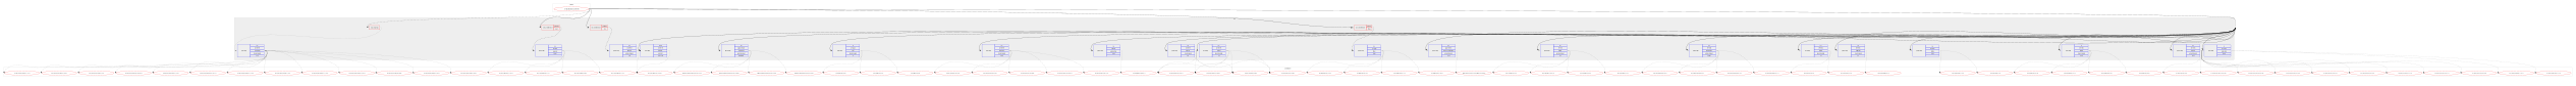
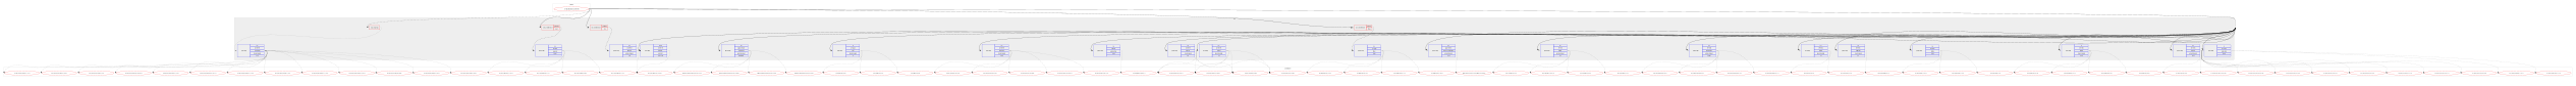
  digraph {
    compound=true
    concentrate=true
    fontname="Noto Serif"
    fontsize=10
    newrank=true
    rankdir=TB
    ranksep=1.5
    node [color=red fontname="Noto Serif" fontsize=10]
    edge [arrowhead=vee fontname="Noto Serif" headport=w style=dotted tailport=e weight=100]
    n1 [label="net-ftp/filezilla-3.30.0-r300" width=4]
    n2 [color=blue label=<<TABLE BORDER="0" CELLBORDER="1" CELLSPACING="0" CELLPADDING="4" WIDTH="220"><TR><TD ROWSPAN="6" CELLPADDING="30">pack_dep</TD></TR><TR><TD WIDTH="110">no</TD></TR><TR><TD>sys-devel</TD></TR><TR><TD>automake</TD></TR><TR><TD>greaterequal</TD></TR><TR><TD>1.15</TD></TR></TABLE>> shape=none]
    n3 [label=<<TABLE BORDER="0" CELLBORDER="1" CELLSPACING="0" CELLPADDING="4"><TR><TD CELLPADDING="10">any_of_group</TD></TR></TABLE>> shape=none]
    n4 [color=blue label=<<TABLE BORDER="0" CELLBORDER="1" CELLSPACING="0" CELLPADDING="4" WIDTH="220"><TR><TD ROWSPAN="6" CELLPADDING="30">pack_dep</TD></TR><TR><TD WIDTH="110">no</TD></TR><TR><TD>sys-devel</TD></TR><TR><TD>gettext</TD></TR><TR><TD>greaterequal</TD></TR><TR><TD>0.11</TD></TR></TABLE>> shape=none]
    n5 [label=<<TABLE BORDER="0" CELLBORDER="1" CELLSPACING="0" CELLPADDING="4"><TR><TD ROWSPAN="3" CELLPADDING="10">use_conditional</TD></TR><TR><TD>positive</TD></TR><TR><TD>nls</TD></TR></TABLE>> shape=none]
    n6 [color=blue label=<<TABLE BORDER="0" CELLBORDER="1" CELLSPACING="0" CELLPADDING="4" WIDTH="220"><TR><TD ROWSPAN="6" CELLPADDING="30">pack_dep</TD></TR><TR><TD WIDTH="110">no</TD></TR><TR><TD>dev-util</TD></TR><TR><TD>cppunit</TD></TR><TR><TD>none</TD></TR><TR><TD></TD></TR></TABLE>> shape=none]
    n7 [label=<<TABLE BORDER="0" CELLBORDER="1" CELLSPACING="0" CELLPADDING="4"><TR><TD ROWSPAN="3" CELLPADDING="10">use_conditional</TD></TR><TR><TD>positive</TD></TR><TR><TD>test</TD></TR></TABLE>> shape=none]
    n8 [color=blue label=<<TABLE BORDER="0" CELLBORDER="1" CELLSPACING="0" CELLPADDING="4" WIDTH="220"><TR><TD ROWSPAN="6" CELLPADDING="30">pack_dep</TD></TR><TR><TD WIDTH="110">no</TD></TR><TR><TD>app-portage</TD></TR><TR><TD>elt-patches</TD></TR><TR><TD>greaterequal</TD></TR><TR><TD>20170422</TD></TR></TABLE>> shape=none]
    n9 [color=blue label=<<TABLE BORDER="0" CELLBORDER="1" CELLSPACING="0" CELLPADDING="4" WIDTH="220"><TR><TD ROWSPAN="6" CELLPADDING="30">pack_dep</TD></TR><TR><TD WIDTH="110">no</TD></TR><TR><TD>sys-apps</TD></TR><TR><TD>sed</TD></TR><TR><TD>greaterequal</TD></TR><TR><TD>4</TD></TR></TABLE>> shape=none]
    n10 [color=blue label=<<TABLE BORDER="0" CELLBORDER="1" CELLSPACING="0" CELLPADDING="4" WIDTH="220"><TR><TD ROWSPAN="6" CELLPADDING="30">pack_dep</TD></TR><TR><TD WIDTH="110">no</TD></TR><TR><TD>sys-devel</TD></TR><TR><TD>autoconf</TD></TR><TR><TD>greaterequal</TD></TR><TR><TD>2.69</TD></TR></TABLE>> shape=none]
    n11 [color=blue label=<<TABLE BORDER="0" CELLBORDER="1" CELLSPACING="0" CELLPADDING="4" WIDTH="220"><TR><TD ROWSPAN="6" CELLPADDING="30">pack_dep</TD></TR><TR><TD WIDTH="110">no</TD></TR><TR><TD>sys-devel</TD></TR><TR><TD>libtool</TD></TR><TR><TD>greaterequal</TD></TR><TR><TD>1.4</TD></TR></TABLE>> shape=none]
    n12 [color=blue label=<<TABLE BORDER="0" CELLBORDER="1" CELLSPACING="0" CELLPADDING="4" WIDTH="220"><TR><TD ROWSPAN="6" CELLPADDING="30">pack_dep</TD></TR><TR><TD WIDTH="110">no</TD></TR><TR><TD>sys-devel</TD></TR><TR><TD>libtool</TD></TR><TR><TD>greaterequal</TD></TR><TR><TD>2.4</TD></TR></TABLE>> shape=none]
    n13 [color=blue label=<<TABLE BORDER="0" CELLBORDER="1" CELLSPACING="0" CELLPADDING="4" WIDTH="220"><TR><TD ROWSPAN="6" CELLPADDING="30">pack_dep</TD></TR><TR><TD WIDTH="110">no</TD></TR><TR><TD>virtual</TD></TR><TR><TD>pkgconfig</TD></TR><TR><TD>none</TD></TR><TR><TD></TD></TR></TABLE>> shape=none]
    n14 [color=blue label=<<TABLE BORDER="0" CELLBORDER="1" CELLSPACING="0" CELLPADDING="4" WIDTH="220"><TR><TD ROWSPAN="6" CELLPADDING="30">pack_dep</TD></TR><TR><TD WIDTH="110">weak</TD></TR><TR><TD>sys-devel</TD></TR><TR><TD>gettext</TD></TR><TR><TD>smaller</TD></TR><TR><TD>0.18.1.1-r3</TD></TR></TABLE>> shape=none]
    n15 [color=blue label=<<TABLE BORDER="0" CELLBORDER="1" CELLSPACING="0" CELLPADDING="4" WIDTH="220"><TR><TD ROWSPAN="6" CELLPADDING="30">pack_dep</TD></TR><TR><TD WIDTH="110">no</TD></TR><TR><TD>sys-apps</TD></TR><TR><TD>dbus</TD></TR><TR><TD>none</TD></TR><TR><TD></TD></TR></TABLE>> shape=none]
    n16 [label=<<TABLE BORDER="0" CELLBORDER="1" CELLSPACING="0" CELLPADDING="4"><TR><TD ROWSPAN="3" CELLPADDING="10">use_conditional</TD></TR><TR><TD>positive</TD></TR><TR><TD>dbus</TD></TR></TABLE>> shape=none]
    n17 [color=blue label=<<TABLE BORDER="0" CELLBORDER="1" CELLSPACING="0" CELLPADDING="4" WIDTH="220"><TR><TD ROWSPAN="6" CELLPADDING="30">pack_dep</TD></TR><TR><TD WIDTH="110">no</TD></TR><TR><TD>app-eselect</TD></TR><TR><TD>eselect-wxwidgets</TD></TR><TR><TD>greaterequal</TD></TR><TR><TD>0.7-r1</TD></TR></TABLE>> shape=none]
    n18 [color=blue label=<<TABLE BORDER="0" CELLBORDER="1" CELLSPACING="0" CELLPADDING="4" WIDTH="220"><TR><TD ROWSPAN="6" CELLPADDING="30">pack_dep</TD></TR><TR><TD WIDTH="110">no</TD></TR><TR><TD>dev-db</TD></TR><TR><TD>sqlite</TD></TR><TR><TD>greaterequal</TD></TR><TR><TD>3.7</TD></TR></TABLE>> shape=none]
    n19 [color=blue label=<<TABLE BORDER="0" CELLBORDER="1" CELLSPACING="0" CELLPADDING="4" WIDTH="220"><TR><TD ROWSPAN="6" CELLPADDING="30">pack_dep</TD></TR><TR><TD WIDTH="110">no</TD></TR><TR><TD>dev-libs</TD></TR><TR><TD>libfilezilla</TD></TR><TR><TD>greaterequal</TD></TR><TR><TD>0.10.0</TD></TR></TABLE>> shape=none]
    n20 [color=blue label=<<TABLE BORDER="0" CELLBORDER="1" CELLSPACING="0" CELLPADDING="4" WIDTH="220"><TR><TD ROWSPAN="6" CELLPADDING="30">pack_dep</TD></TR><TR><TD WIDTH="110">no</TD></TR><TR><TD>dev-libs</TD></TR><TR><TD>nettle</TD></TR><TR><TD>greaterequal</TD></TR><TR><TD>3.1</TD></TR></TABLE>> shape=none]
    n21 [color=blue label=<<TABLE BORDER="0" CELLBORDER="1" CELLSPACING="0" CELLPADDING="4" WIDTH="220"><TR><TD ROWSPAN="6" CELLPADDING="30">pack_dep</TD></TR><TR><TD WIDTH="110">no</TD></TR><TR><TD>dev-libs</TD></TR><TR><TD>pugixml</TD></TR><TR><TD>greaterequal</TD></TR><TR><TD>1.7</TD></TR></TABLE>> shape=none]
    n22 [color=blue label=<<TABLE BORDER="0" CELLBORDER="1" CELLSPACING="0" CELLPADDING="4" WIDTH="220"><TR><TD ROWSPAN="6" CELLPADDING="30">pack_dep</TD></TR><TR><TD WIDTH="110">no</TD></TR><TR><TD>net-dns</TD></TR><TR><TD>libidn</TD></TR><TR><TD>none</TD></TR><TR><TD></TD></TR></TABLE>> shape=none]
    n23 [color=blue label=<<TABLE BORDER="0" CELLBORDER="1" CELLSPACING="0" CELLPADDING="4" WIDTH="220"><TR><TD ROWSPAN="6" CELLPADDING="30">pack_dep</TD></TR><TR><TD WIDTH="110">no</TD></TR><TR><TD>net-libs</TD></TR><TR><TD>gnutls</TD></TR><TR><TD>greaterequal</TD></TR><TR><TD>3.4.0</TD></TR></TABLE>> shape=none]
    n24 [color=blue label=<<TABLE BORDER="0" CELLBORDER="1" CELLSPACING="0" CELLPADDING="4" WIDTH="220"><TR><TD ROWSPAN="6" CELLPADDING="30">pack_dep</TD></TR><TR><TD WIDTH="110">no</TD></TR><TR><TD>x11-libs</TD></TR><TR><TD>wxGTK</TD></TR><TR><TD>greaterequal</TD></TR><TR><TD>3.0.3</TD></TR></TABLE>> shape=none]
    n25 [color=blue label=<<TABLE BORDER="0" CELLBORDER="1" CELLSPACING="0" CELLPADDING="4" WIDTH="220"><TR><TD ROWSPAN="6" CELLPADDING="30">pack_dep</TD></TR><TR><TD WIDTH="110">no</TD></TR><TR><TD>x11-misc</TD></TR><TR><TD>xdg-utils</TD></TR><TR><TD>none</TD></TR><TR><TD></TD></TR></TABLE>> shape=none]
    n26 [label="sys-devel/automake-1.10.3-r2" width=4]
    n27 [label="sys-devel/automake-1.11.6-r2" width=4]
    n28 [label="sys-devel/automake-1.12.6" width=4]
    n29 [label="sys-devel/automake-1.12.6-r1" width=4]
    n30 [label="sys-devel/automake-1.14.1-r1" width=4]
    n31 [label="sys-devel/automake-1.15.1-r1" width=4]
    n32 [label="sys-devel/automake-1.4_p6-r2" width=4]
    n33 [label="sys-devel/automake-1.5-r2" width=4]
    n34 [label="sys-devel/automake-1.6.3-r2" width=4]
    n35 [label="sys-devel/automake-1.7.9-r3" width=4]
    n36 [label="sys-devel/automake-1.8.5-r5" width=4]
    n37 [label="sys-devel/automake-1.9.6-r4" width=4]
    n38 [label="sys-devel/automake-9999" width=4]
    n39 [label="sys-devel/gettext-0.19.8.1" width=4]
    n40 [label="dev-util/cppunit-1.13.1" width=4]
    n41 [label="dev-util/cppunit-1.13.2-r2" width=4]
    n42 [label="dev-util/cppunit-1.14.0" width=4]
    n43 [label="dev-util/cppunit-9999" width=4]
    n44 [label="app-portage/elt-patches-20170317" width=4]
    n45 [label="app-portage/elt-patches-20170422" width=4]
    n46 [label="app-portage/elt-patches-20170815" width=4]
    n47 [label="app-portage/elt-patches-20170826.1" width=4]
    n48 [label="sys-apps/sed-4.2.2" width=4]
    n49 [label="sys-apps/sed-4.3-r1" width=4]
    n50 [label="sys-apps/sed-4.4" width=4]
    n51 [label="sys-devel/autoconf-2.64" width=4]
    n52 [label="sys-devel/autoconf-2.69" width=4]
    n53 [label="sys-devel/autoconf-2.13" width=4]
    n54 [label="sys-devel/autoconf-2.69-r4" width=4]
    n55 [label="sys-devel/autoconf-9999" width=4]
    n56 [label="sys-devel/libtool-2.4.6-r2" width=4]
    n57 [label="sys-devel/libtool-2.4.6-r3" width=4]
    n58 [label="sys-devel/libtool-2.4.6-r4" width=4]
    n59 [label="sys-devel/libtool-9999" width=4]
    n60 [label="virtual/pkgconfig-0-r1" width=4]
    n61 [label="sys-apps/dbus-1.10.18" width=4]
    n62 [label="sys-apps/dbus-1.10.24" width=4]
    n63 [label="sys-apps/dbus-1.12.0" width=4]
    n64 [label="sys-apps/dbus-1.12.2" width=4]
    n65 [label="app-eselect/eselect-wxwidgets-20140423" width=4]
    n66 [label="dev-db/sqlite-3.19.3" width=4]
    n67 [label="dev-db/sqlite-3.20.0" width=4]
    n68 [label="dev-db/sqlite-3.20.1-r1" width=4]
    n69 [label="dev-db/sqlite-3.21.0" width=4]
    n70 [label="dev-libs/libfilezilla-0.11.1" width=4]
    n71 [label="dev-libs/libfilezilla-0.11.2" width=4]
    n72 [label="dev-libs/libfilezilla-0.9.1" width=4]
    n73 [label="dev-libs/libfilezilla-0.9.2" width=4]
    n74 [label="dev-libs/nettle-3.3-r2" width=4]
    n75 [label="dev-libs/nettle-3.4" width=4]
    n76 [label="dev-libs/pugixml-1.8" width=4]
    n77 [label="net-dns/libidn-1.33" width=4]
    n78 [label="net-dns/libidn-1.33-r1" width=4]
+   n79 [label="net-dns/libidn-1.33-r2" width=4]
    n80 [label="net-libs/gnutls-3.5.15" width=4]
    n81 [label="net-libs/gnutls-3.5.16" width=4]
    n82 [label="net-libs/gnutls-3.6.0" width=4]
    n83 [label="net-libs/gnutls-3.6.1" width=4]
    n84 [label="x11-libs/wxGTK-2.8.12.1-r1" width=4]
    n85 [label="x11-libs/wxGTK-2.8.12.1-r2" width=4]
    n86 [label="x11-libs/wxGTK-3.0.2.0-r1" width=4]
    n87 [label="x11-libs/wxGTK-3.0.2.0-r2" width=4]
    n88 [label="x11-libs/wxGTK-3.0.2.0-r3" width=4]
    n89 [label="x11-libs/wxGTK-3.0.2.0-r300" width=4]
    n90 [label="x11-libs/wxGTK-3.0.2.0-r301" width=4]
    n91 [label="x11-libs/wxGTK-3.0.3" width=4]
    n92 [label="x11-libs/wxGTK-3.0.3-r300" width=4]
    n93 [label="x11-misc/xdg-utils-1.1.1-r1" width=4]
    n94 [label="x11-misc/xdg-utils-1.1.2-r1" width=4]
    subgraph cluster_1 {
      color=gray
      label=<<i>ebuild</i>>
      rank=same
      n1
    }
    subgraph cluster_2 {
      color=gray
      label=<<i>dependencies</i>>
      subgraph cluster_3 {
        color=gray
        fillcolor="#eeeeee"
        label=<<i>compile</i>>
        style=filled
        subgraph sub_4 {
          color=gray
          fillcolor="#eeeeee"
          label=<<i>compile</i>>
          style=filled
          n3
          subgraph sub_5 {
            color=gray
            fillcolor="#eeeeee"
            label=<<i>compile</i>>
            style=filled
            n2
          }
        }
        subgraph sub_6 {
          color=gray
          fillcolor="#eeeeee"
          label=<<i>compile</i>>
          style=filled
          n5
          subgraph sub_7 {
            color=gray
            fillcolor="#eeeeee"
            label=<<i>compile</i>>
            style=filled
            n4
          }
        }
        subgraph sub_8 {
          color=gray
          fillcolor="#eeeeee"
          label=<<i>compile</i>>
          style=filled
          n7
          subgraph sub_9 {
            color=gray
            fillcolor="#eeeeee"
            label=<<i>compile</i>>
            style=filled
            n6
          }
        }
        subgraph sub_10 {
          color=gray
          fillcolor="#eeeeee"
          label=<<i>compile</i>>
          style=filled
          n8
        }
        subgraph sub_11 {
          color=gray
          fillcolor="#eeeeee"
          label=<<i>compile</i>>
          style=filled
          n9
        }
        subgraph sub_12 {
          color=gray
          fillcolor="#eeeeee"
          label=<<i>compile</i>>
          style=filled
          n10
        }
        subgraph sub_13 {
          color=gray
          fillcolor="#eeeeee"
          label=<<i>compile</i>>
          style=filled
          n11
        }
        subgraph sub_14 {
          color=gray
          fillcolor="#eeeeee"
          label=<<i>compile</i>>
          style=filled
          n12
        }
        subgraph sub_15 {
          color=gray
          fillcolor="#eeeeee"
          label=<<i>compile</i>>
          style=filled
          n13
        }
        subgraph sub_16 {
          color=gray
          fillcolor="#eeeeee"
          label=<<i>compile</i>>
          style=filled
          n14
        }
      }
      subgraph cluster_17 {
        color=gray
        fillcolor="#eeeeee"
        label=<<i>compile and run</i>>
        style=filled
        subgraph sub_18 {
          color=gray
          fillcolor="#eeeeee"
          label=<<i>compile and run</i>>
          style=filled
          n16
          subgraph sub_19 {
            color=gray
            fillcolor="#eeeeee"
            label=<<i>compile and run</i>>
            style=filled
            n15
          }
        }
        subgraph sub_20 {
          color=gray
          fillcolor="#eeeeee"
          label=<<i>compile and run</i>>
          style=filled
          n17
        }
        subgraph sub_21 {
          color=gray
          fillcolor="#eeeeee"
          label=<<i>compile and run</i>>
          style=filled
          n18
        }
        subgraph sub_22 {
          color=gray
          fillcolor="#eeeeee"
          label=<<i>compile and run</i>>
          style=filled
          n19
        }
        subgraph sub_23 {
          color=gray
          fillcolor="#eeeeee"
          label=<<i>compile and run</i>>
          style=filled
          n20
        }
        subgraph sub_24 {
          color=gray
          fillcolor="#eeeeee"
          label=<<i>compile and run</i>>
          style=filled
          n21
        }
        subgraph sub_25 {
          color=gray
          fillcolor="#eeeeee"
          label=<<i>compile and run</i>>
          style=filled
          n22
        }
        subgraph sub_26 {
          color=gray
          fillcolor="#eeeeee"
          label=<<i>compile and run</i>>
          style=filled
          n23
        }
        subgraph sub_27 {
          color=gray
          fillcolor="#eeeeee"
          label=<<i>compile and run</i>>
          style=filled
          n24
        }
        subgraph sub_28 {
          color=gray
          fillcolor="#eeeeee"
          label=<<i>compile and run</i>>
          style=filled
          n25
        }
      }
      subgraph cluster_29 {
        color=gray
        fillcolor="#eeeeee"
        label=<<i>run</i>>
        style=filled
      }
    }
    subgraph cluster_30 {
      color=gray
      label=<<i>candidates</i>>
      rank=same
      subgraph sub_31 {
        color=black
        label=<<i>candidates</i>>
        nodesep=1
        rank=same
        n26
        n27
        n28
        n29
        n30
        n31
        n32
        n33
        n34
        n35
        n36
        n37
        n38
      }
      subgraph sub_32 {
        color=black
        label=<<i>candidates</i>>
        nodesep=1
        rank=same
        n39
      }
      subgraph sub_33 {
        color=black
        label=<<i>candidates</i>>
        nodesep=1
        rank=same
        n40
        n41
        n42
        n43
      }
      subgraph sub_34 {
        color=black
        label=<<i>candidates</i>>
        nodesep=1
        rank=same
        n44
        n45
        n46
        n47
      }
      subgraph sub_35 {
        color=black
        label=<<i>candidates</i>>
        nodesep=1
        rank=same
        n48
        n49
        n50
      }
      subgraph sub_36 {
        color=black
        label=<<i>candidates</i>>
        nodesep=1
        rank=same
        n51
        n52
        n53
        n54
        n55
      }
      subgraph sub_37 {
        color=black
        label=<<i>candidates</i>>
        nodesep=1
        rank=same
        n56
        n57
        n58
        n59
      }
      subgraph sub_38 {
        color=black
        label=<<i>candidates</i>>
        nodesep=1
        rank=same
        n56
        n57
        n58
        n59
      }
      subgraph sub_39 {
        color=black
        label=<<i>candidates</i>>
        nodesep=1
        rank=same
        n60
      }
      subgraph sub_40 {
        color=black
        label=<<i>candidates</i>>
        nodesep=1
        rank=same
        n39
      }
      subgraph sub_41 {
        color=black
        label=<<i>candidates</i>>
        nodesep=1
        rank=same
        n61
        n62
        n63
        n64
      }
      subgraph sub_42 {
        color=black
        label=<<i>candidates</i>>
        nodesep=1
        rank=same
        n65
      }
      subgraph sub_43 {
        color=black
        label=<<i>candidates</i>>
        nodesep=1
        rank=same
        n66
        n67
        n68
        n69
      }
      subgraph sub_44 {
        color=black
        label=<<i>candidates</i>>
        nodesep=1
        rank=same
        n70
        n71
        n72
        n73
      }
      subgraph sub_45 {
        color=black
        label=<<i>candidates</i>>
        nodesep=1
        rank=same
        n74
        n75
      }
      subgraph sub_46 {
        color=black
        label=<<i>candidates</i>>
        nodesep=1
        rank=same
        n76
      }
      subgraph sub_47 {
        color=black
        label=<<i>candidates</i>>
        nodesep=1
        rank=same
        n77
        n78
+       n79
      }
      subgraph sub_48 {
        color=black
        label=<<i>candidates</i>>
        nodesep=1
        rank=same
        n80
        n81
        n82
        n83
      }
      subgraph sub_49 {
        color=black
        label=<<i>candidates</i>>
        nodesep=1
        rank=same
        n84
        n85
        n86
        n87
        n88
        n89
        n90
        n91
        n92
      }
      subgraph sub_50 {
        color=black
        label=<<i>candidates</i>>
        nodesep=1
        rank=same
        n93
        n94
      }
    }
    n1 -> n3 [style=dashed weight=20]
    n1 -> n5 [style=solid weight=20]
    n1 -> n7 [style=solid weight=20]
    n1 -> n8 [style=solid weight=20]
    n1 -> n9 [style=solid weight=20]
    n1 -> n10 [style=solid weight=20]
    n1 -> n11 [style=solid weight=20]
    n1 -> n12 [style=solid weight=20]
    n1 -> n13 [style=solid weight=20]
    n1 -> n14 [style=solid weight=20]
    n1 -> n16 [arrowhead=odotvee style=solid weight=20]
    n1 -> n17 [arrowhead=odotvee style=solid weight=20]
    n1 -> n18 [arrowhead=odotvee style=solid weight=20]
    n1 -> n19 [arrowhead=odotvee style=solid weight=20]
    n1 -> n20 [arrowhead=odotvee style=solid weight=20]
    n1 -> n21 [arrowhead=odotvee style=solid weight=20]
    n1 -> n22 [arrowhead=odotvee style=solid weight=20]
    n1 -> n23 [arrowhead=odotvee style=solid weight=20]
    n1 -> n24 [arrowhead=odotvee style=solid weight=20]
    n1 -> n25 [arrowhead=odotvee style=solid weight=20]
    n2 -> n26
    n2 -> n27
    n2 -> n28
    n2 -> n29
    n2 -> n30
    n2 -> n31
    n2 -> n32
    n2 -> n33
    n2 -> n34
    n2 -> n35
    n2 -> n36
    n2 -> n37
    n2 -> n38
    n3 -> n2 [arrowhead=oinv weight=20]
    n4 -> n39
    n5 -> n4 [style=dashed weight=20]
    n6 -> n40
    n6 -> n41
    n6 -> n42
    n6 -> n43
    n7 -> n6 [style=dashed weight=20]
    n8 -> n44
    n8 -> n45
    n8 -> n46
    n8 -> n47
    n9 -> n48
    n9 -> n49
    n9 -> n50
    n10 -> n51
    n10 -> n52
    n10 -> n53
    n10 -> n54
    n10 -> n55
    n11 -> n56
    n11 -> n57
    n11 -> n58
    n11 -> n59
    n12 -> n56
    n12 -> n57
    n12 -> n58
    n12 -> n59
    n13 -> n60
    n14 -> n39
    n15 -> n61
    n15 -> n62
    n15 -> n63
    n15 -> n64
    n16 -> n15 [style=dashed weight=20]
    n17 -> n65
    n18 -> n66
    n18 -> n67
    n18 -> n68
    n18 -> n69
    n19 -> n70
    n19 -> n71
    n19 -> n72
    n19 -> n73
    n20 -> n74
    n20 -> n75
    n21 -> n76
    n22 -> n77
    n22 -> n78
+   n22 -> n79
    n23 -> n80
    n23 -> n81
    n23 -> n82
    n23 -> n83
    n24 -> n84
    n24 -> n85
    n24 -> n86
    n24 -> n87
    n24 -> n88
    n24 -> n89
    n24 -> n90
    n24 -> n91
    n24 -> n92
    n25 -> n93
    n25 -> n94
  }
